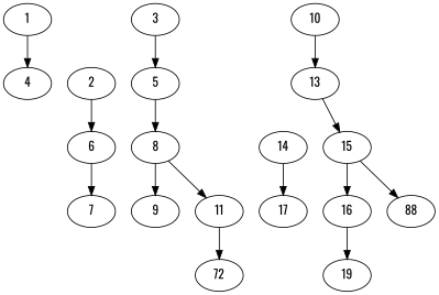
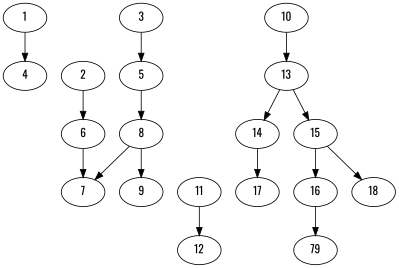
  digraph {
    fontname=Oswald
    node [alpha=0.10 fontname=Oswald]
    edge [fontname=Oswald]
    1 [alpha=0.05 expect_size=1613881182070164]
    4 [alpha=0.03 expect_size=83860043337200176]
    2 [alpha=0.07 expect_size=198388806331989491712]
    6 [alpha=0.02 expect_size=82857387010938128]
    3 [alpha=0.09 expect_size=13312826579175278]
    5 [expect_size=573363074704054720]
    8 [alpha=0.05 expect_size=3435471493530649]
    7 [expect_size=15518885881690718208]
    9 [expect_size=256725014290186464]
    11 [alpha=0.01 expect_size=6075035181261684]
    10 [alpha=0.11 expect_size=56167856115096808]
    13 [alpha=0.14 expect_size=21019427627911740]
-   12 [alpha=0.03 expect_size=1112206097339250 label=72]
+   12 [alpha=0.03 expect_size=1112206097339250]
    14 [alpha=0.14 expect_size=3651347239159946]
    15 [expect_size=1163249041232887808]
    17 [alpha=0.02 expect_size=2930084893949107]
    16 [alpha=0.20 expect_size=485443632313313]
-   18 [alpha=0.03 expect_size=28447664998283476992 label=88]
-   19 [alpha=0.02 expect_size=180618103246290944000]
+   18 [alpha=0.03 expect_size=28447664998283476992]
+   19 [alpha=0.02 expect_size=180618103246290944000 label=79]
    1 -> 4
    2 -> 6
    6 -> 7
    3 -> 5
    5 -> 8
    8 -> 9
-   8 -> 11
+   8 -> 7
    11 -> 12
    10 -> 13
+   13 -> 14
    13 -> 15
    14 -> 17
    15 -> 16
    15 -> 18
    16 -> 19
  }
